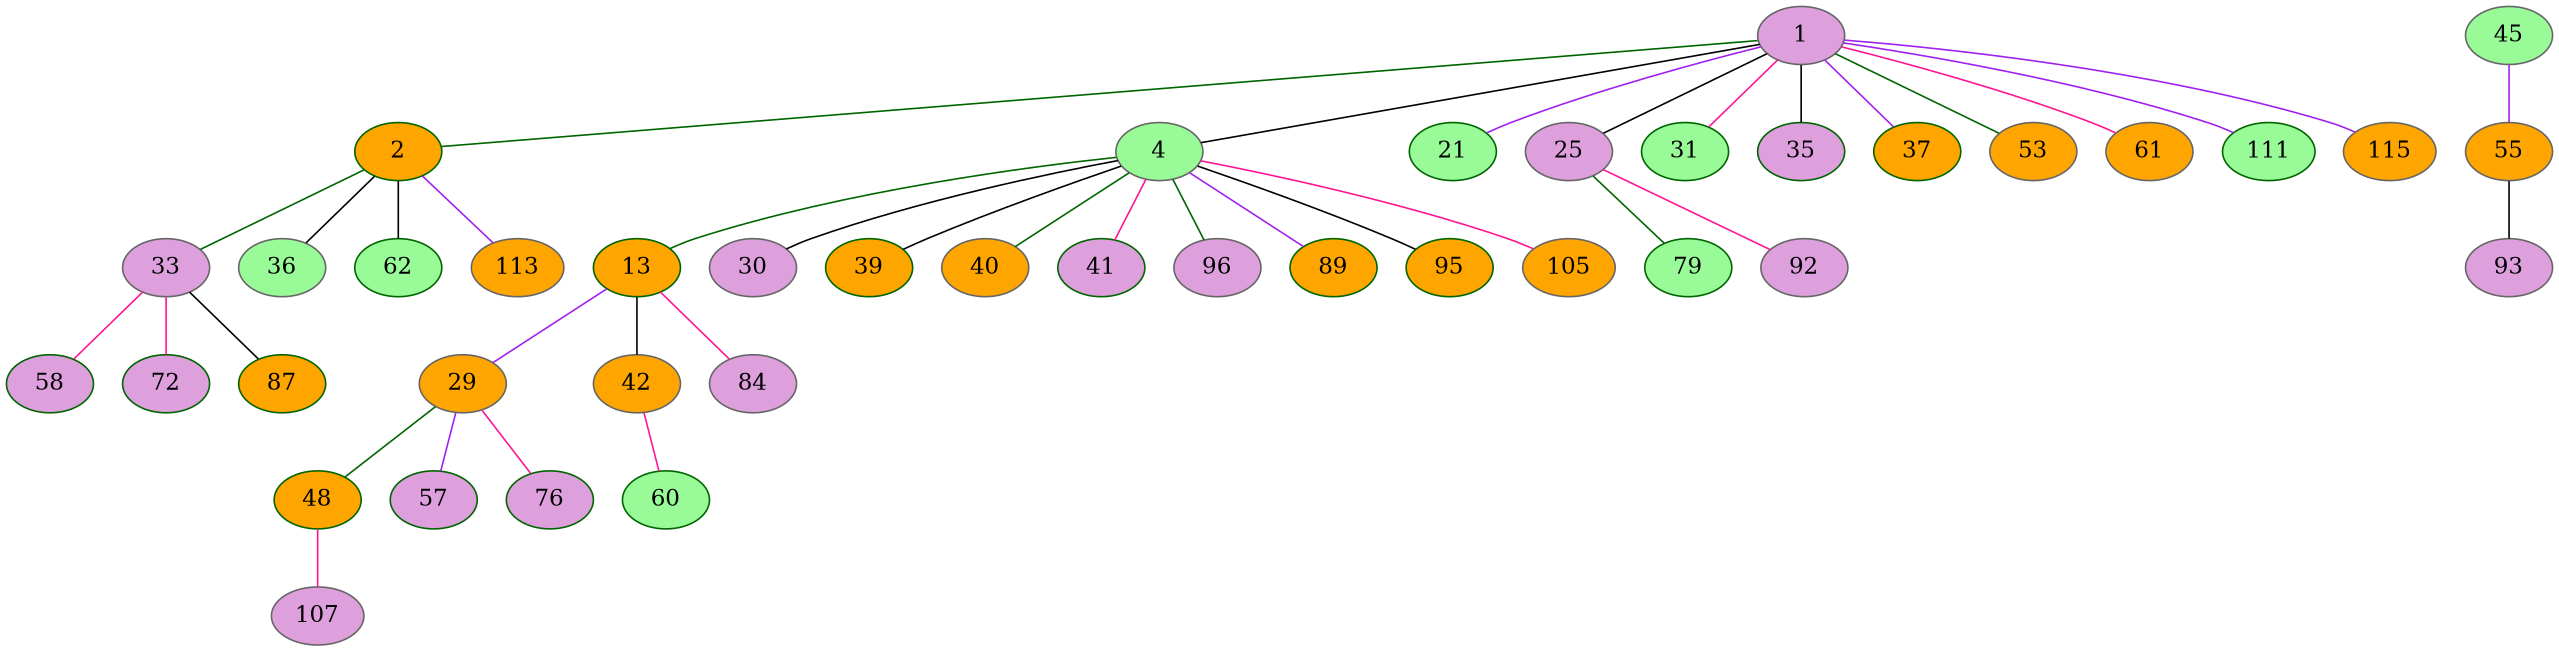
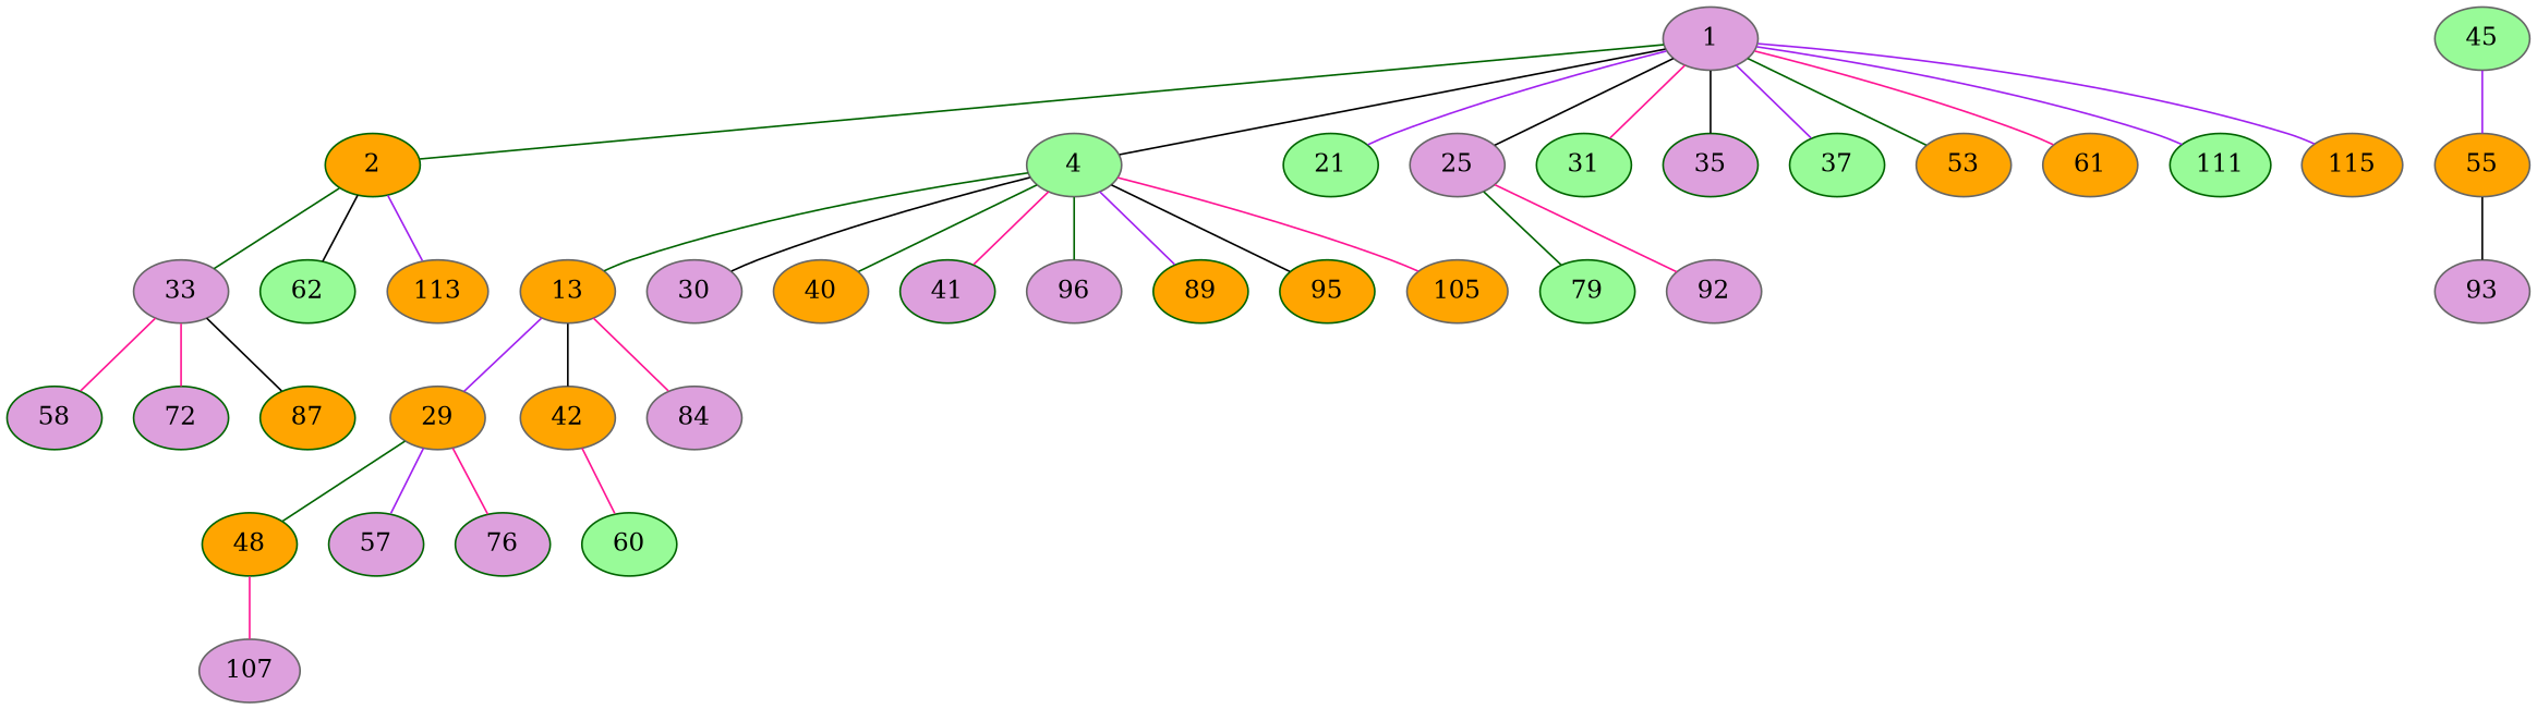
  graph {
    node [color=gray40 fillcolor=orange style=filled]
    edge [color=black]
    1 [fillcolor=plum super="+3+10+8+47+79"]
    2 [color=darkgreen super="+9+16"]
    4 [fillcolor=palegreen super="+6+26+11+5"]
    n4 [color=darkgreen fillcolor=palegreen label=21 super="+114"]
    25 [fillcolor=plum super="+27+34"]
    31 [color=darkgreen fillcolor=palegreen super="+52+63"]
    35 [color=darkgreen fillcolor=plum]
-   37 [color=darkgreen super="+66"]
+   37 [color=darkgreen fillcolor=palegreen super="+66"]
    53
    61 [super="+73"]
    111 [color=darkgreen fillcolor=palegreen]
    n12 [label=115]
    33 [fillcolor=plum super="+49"]
-   36 [fillcolor=palegreen super="+124+83"]
    62 [color=darkgreen fillcolor=palegreen super="+131"]
    113
-   13 [color=darkgreen super="+28+21+20+51"]
+   13 [super="+28+21+20+51"]
    30 [fillcolor=plum]
-   39 [color=darkgreen super="+43+70+80"]
    40
    41 [color=darkgreen fillcolor=plum]
    n22 [fillcolor=plum label=96]
    89 [color=darkgreen]
    95 [color=darkgreen super="+97"]
    105
    n26 [color=darkgreen fillcolor=palegreen label=79 super="+75+106"]
    92 [fillcolor=plum]
    58 [color=darkgreen fillcolor=plum super="+71"]
    72 [color=darkgreen fillcolor=plum super="+77"]
    87 [color=darkgreen]
    29 [super="+38+101"]
    42 [super="+54"]
    84 [fillcolor=plum]
    48 [color=darkgreen super="+68"]
    57 [color=darkgreen fillcolor=plum super="+99"]
    76 [color=darkgreen fillcolor=plum]
    60 [color=darkgreen fillcolor=palegreen super="+129"]
    45 [fillcolor=palegreen super="+65"]
    55 [super="+78"]
    107 [fillcolor=plum]
    93 [fillcolor=plum]
    1 -- 2 [color=darkgreen]
    1 -- 4
    1 -- n4 [color=purple]
    1 -- 25
    1 -- 31 [color=deeppink]
    1 -- 35
    1 -- 37 [color=purple]
    1 -- 53 [color=darkgreen]
    1 -- 61 [color=deeppink]
    1 -- 111 [color=purple]
    1 -- n12 [color=purple]
    2 -- 33 [color=darkgreen]
-   2 -- 36
    2 -- 62
    2 -- 113 [color=purple]
    4 -- 13 [color=darkgreen]
    4 -- 30
-   4 -- 39
    4 -- 40 [color=darkgreen]
    4 -- 41 [color=deeppink]
    4 -- n22 [color=darkgreen]
    4 -- 89 [color=purple]
    4 -- 95
    4 -- 105 [color=deeppink]
    25 -- n26 [color=darkgreen]
    25 -- 92 [color=deeppink]
    33 -- 58 [color=deeppink]
    33 -- 72 [color=deeppink]
    33 -- 87
    13 -- 29 [color=purple]
    13 -- 42
    13 -- 84 [color=deeppink]
    29 -- 48 [color=darkgreen]
    29 -- 57 [color=purple]
    29 -- 76 [color=deeppink]
    42 -- 60 [color=deeppink]
    48 -- 107 [color=deeppink]
    45 -- 55 [color=purple]
    55 -- 93
  }
